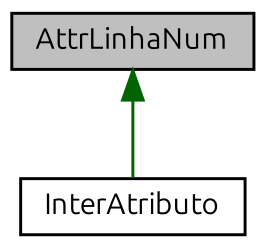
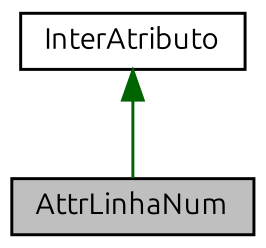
  digraph {
    fontname=Ubuntu
    node [color=black fontname=Ubuntu fontsize=10 shape=record style=filled]
    n1 [fillcolor=grey75 fontcolor=black height=0.2 label=AttrLinhaNum width=0.4]
    n2 [fillcolor=white height=0.2 label=InterAtributo width=0.4]
-   n1 -> n2 [color=darkgreen dir=back fontname=Ubuntu fontsize=10 labelfontname=Helvetica labelfontsize=10 style=solid]
+   n2 -> n1 [color=darkgreen dir=back fontname=Ubuntu fontsize=10 labelfontname=Helvetica labelfontsize=10 style=solid]
  }
